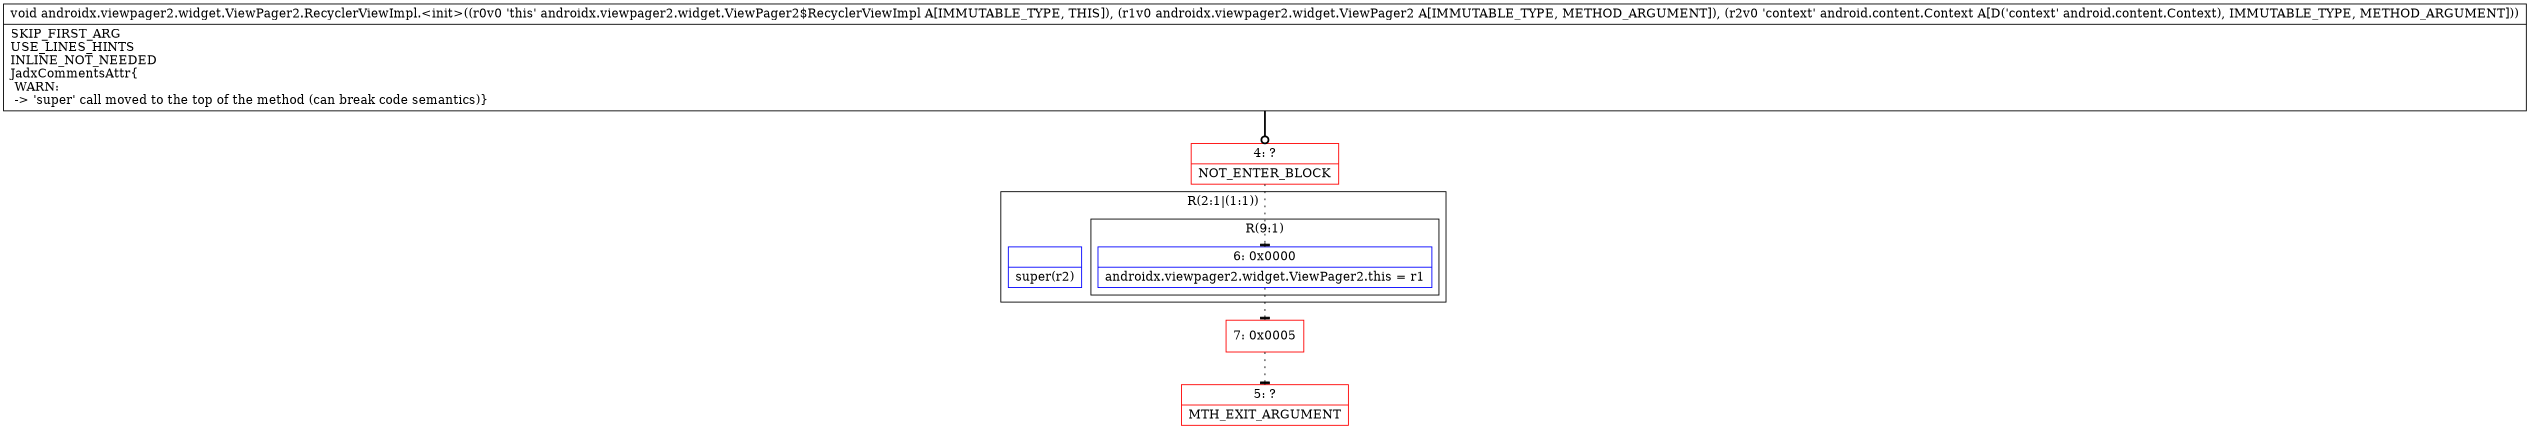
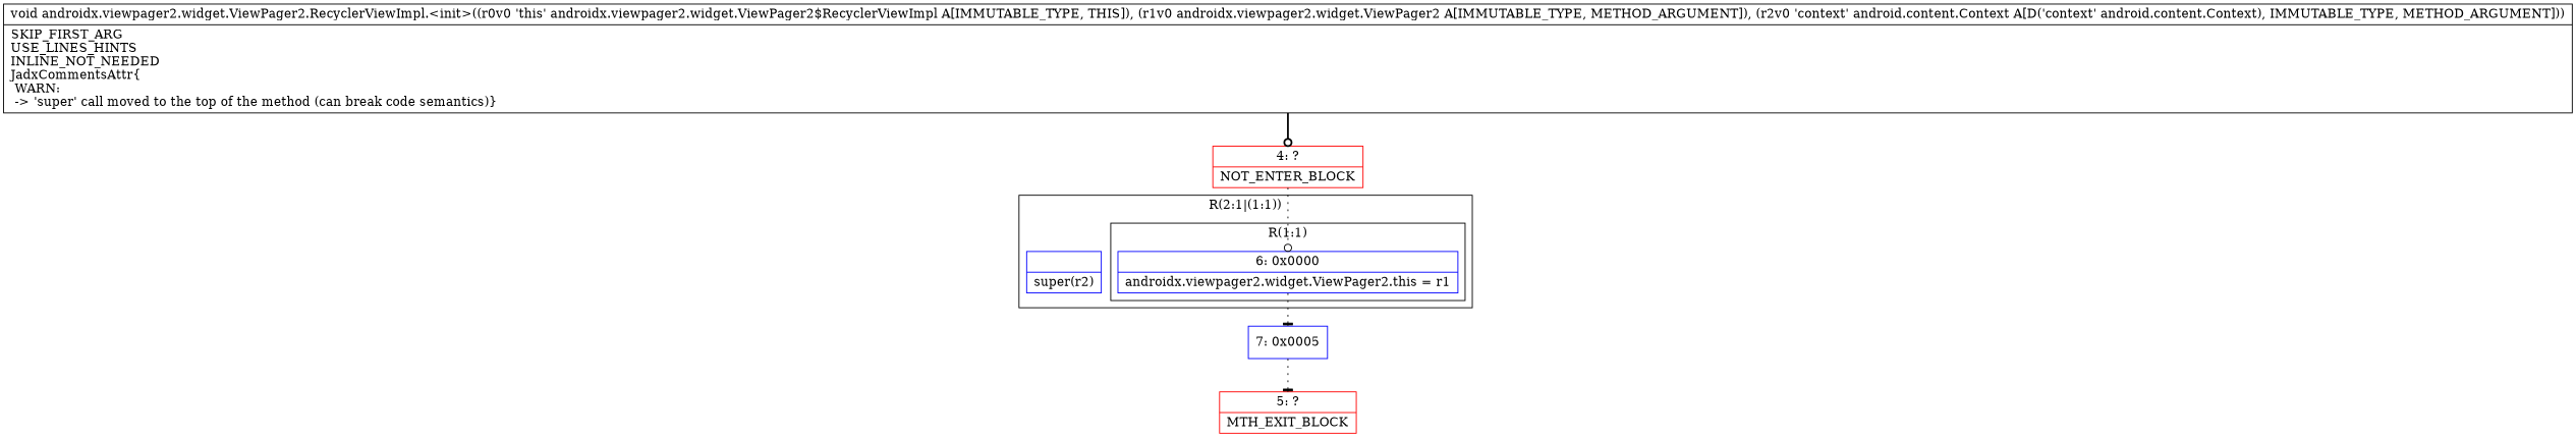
  digraph {
    node [color=red shape=record]
    edge [arrowhead=tee style=dotted]
    n1 [color=blue label="{6\:\ 0x0000|androidx.viewpager2.widget.ViewPager2.this = r1\l}"]
    n2 [color=blue label="{|super(r2)\l}"]
-   n3 [label="{7\:\ 0x0005}"]
-   n4 [label="{5\:\ ?|MTH_EXIT_ARGUMENT\l}"]
+   n3 [color=blue label="{7\:\ 0x0005}"]
+   n4 [label="{5\:\ ?|MTH_EXIT_BLOCK\l}"]
    n5 [label="{4\:\ ?|NOT_ENTER_BLOCK\l}"]
    n6 [label="{void androidx.viewpager2.widget.ViewPager2.RecyclerViewImpl.\<init\>((r0v0 'this' androidx.viewpager2.widget.ViewPager2$RecyclerViewImpl A[IMMUTABLE_TYPE, THIS]), (r1v0 androidx.viewpager2.widget.ViewPager2 A[IMMUTABLE_TYPE, METHOD_ARGUMENT]), (r2v0 'context' android.content.Context A[D('context' android.content.Context), IMMUTABLE_TYPE, METHOD_ARGUMENT]))  | SKIP_FIRST_ARG\lUSE_LINES_HINTS\lINLINE_NOT_NEEDED\lJadxCommentsAttr\{\l WARN: \l \-\> 'super' call moved to the top of the method (can break code semantics)\}\l}" color=""]
    subgraph cluster_1 {
      label="R(2:1|(1:1))"
      n2
      subgraph cluster_2 {
-       label="R(9:1)"
+       label="R(1:1)"
        n1
      }
    }
    n1 -> n3
    n3 -> n4
-   n5 -> n1
+   n5 -> n1 [arrowhead=odot]
    n6 -> n5 [arrowhead=odot style=bold]
  }
